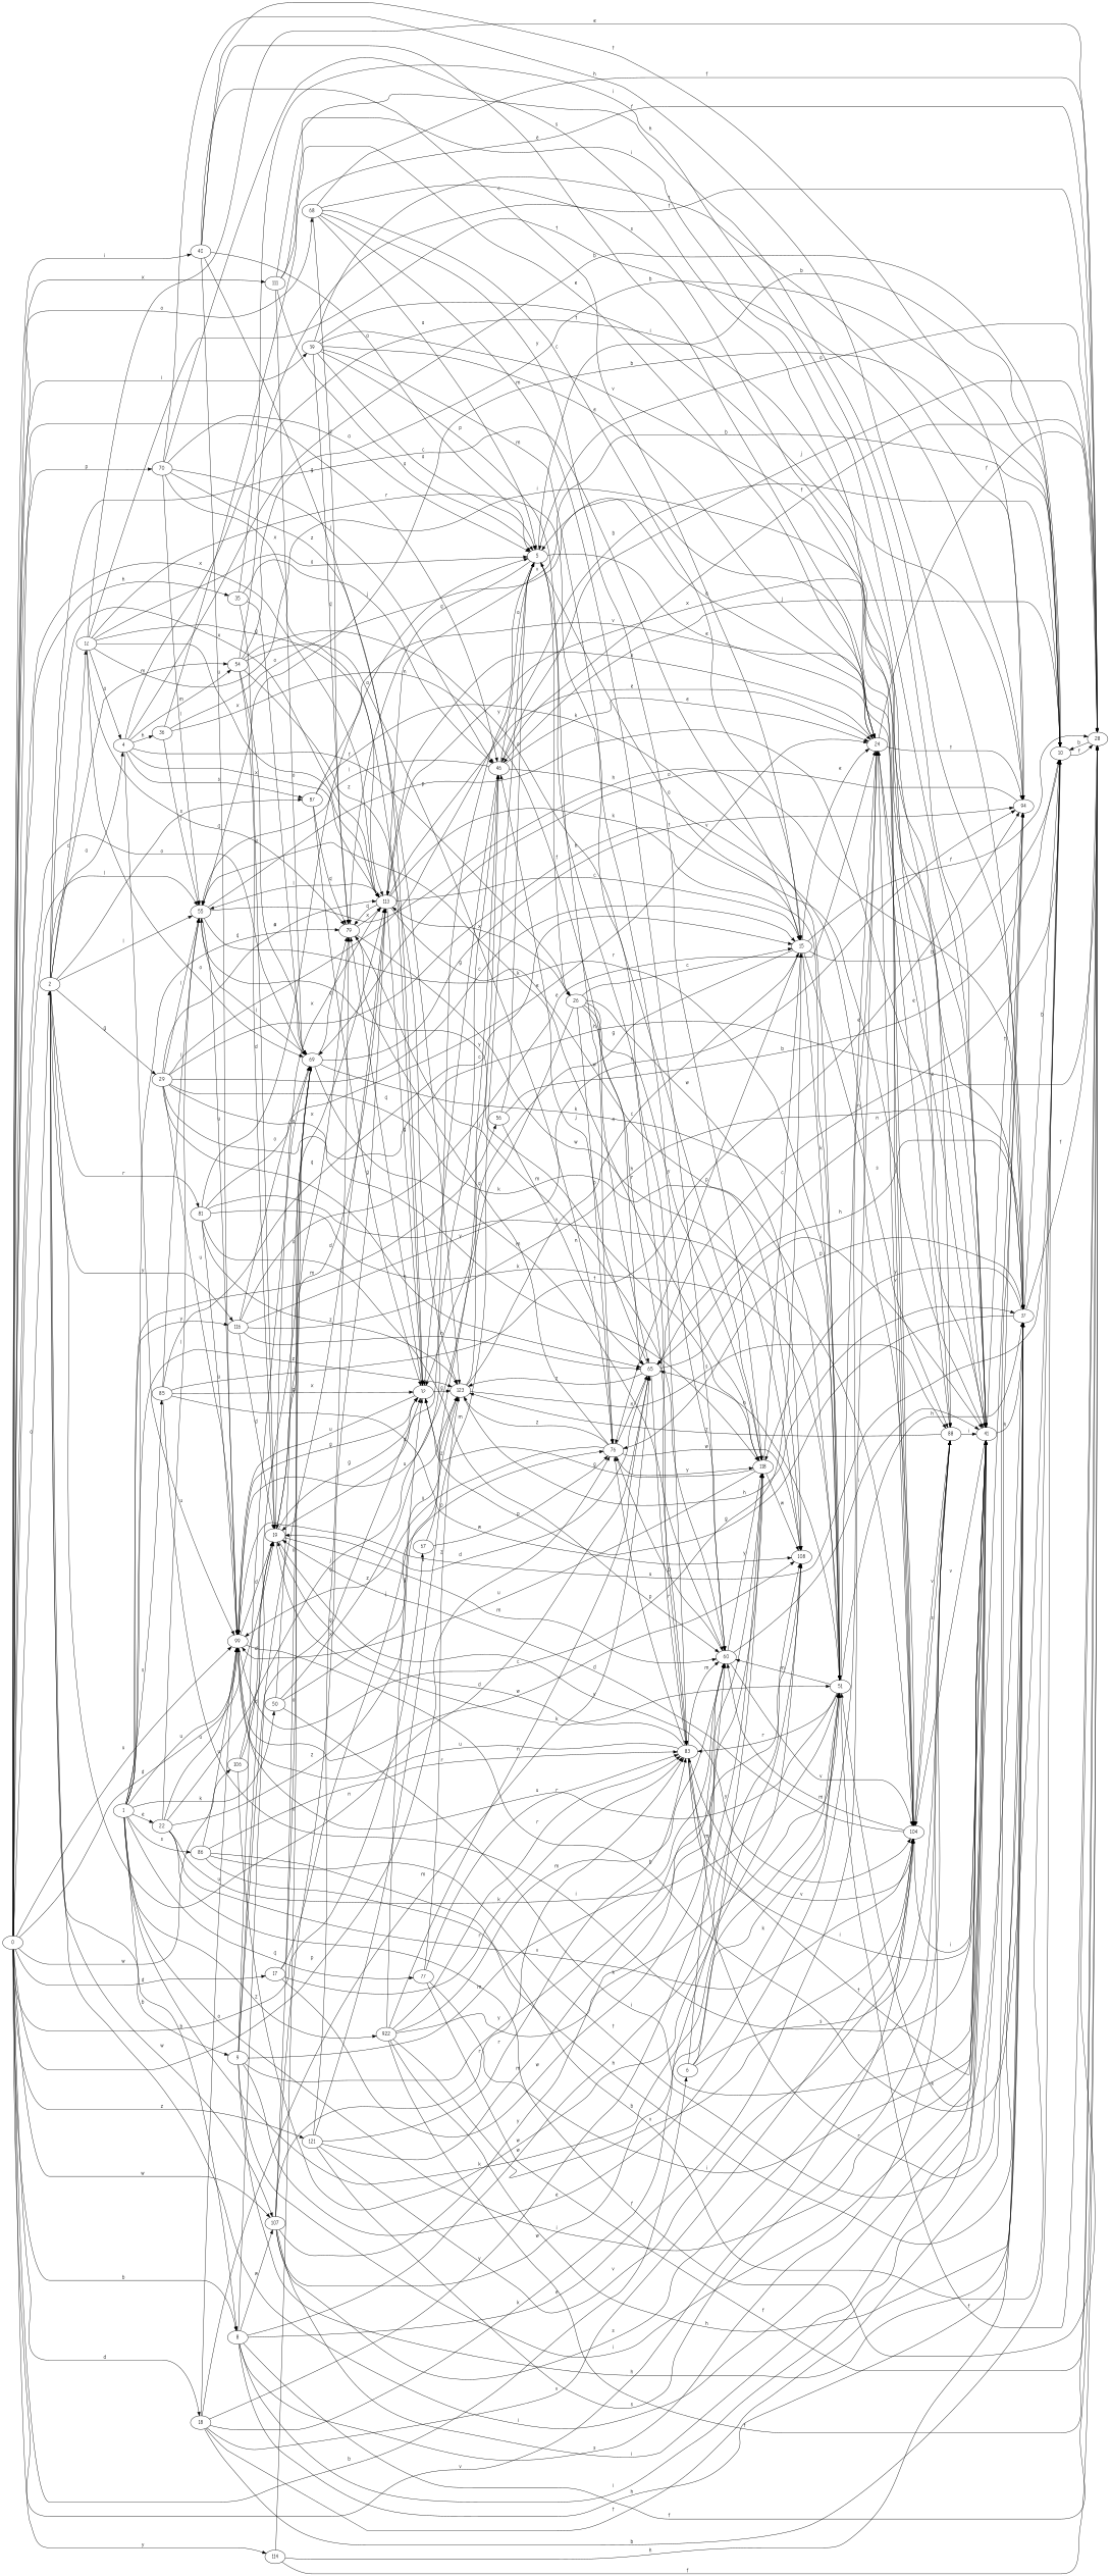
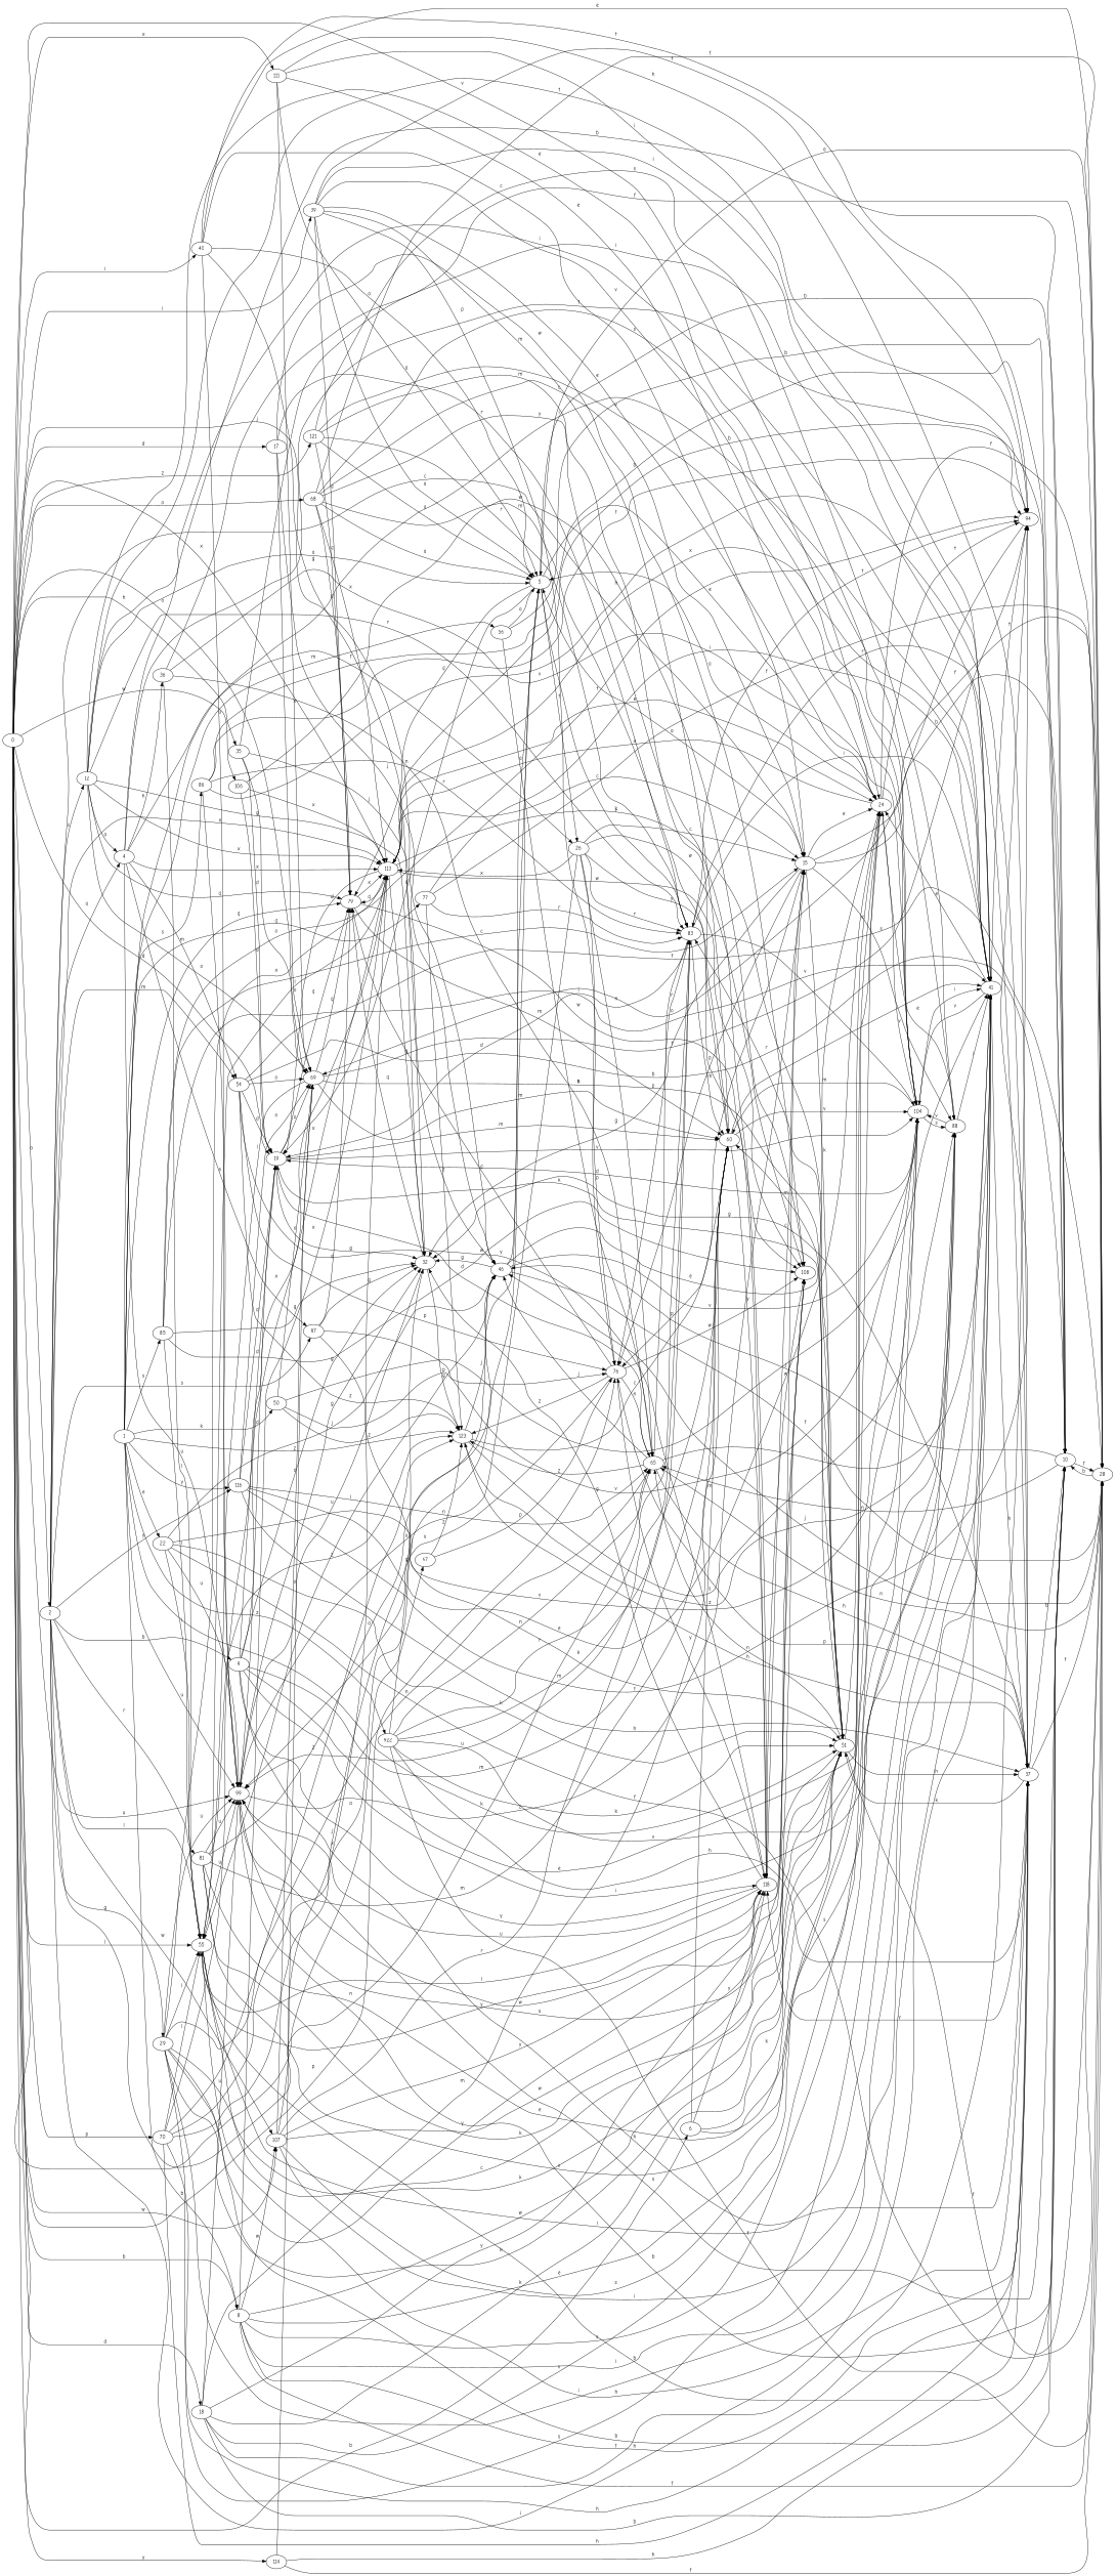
  strict digraph {
    fontname="Comic Neue"
    rankdir=LR
    node [fontname="Comic Neue"]
    edge [fontname="Comic Neue"]
    0
    2
    6
    8
    17
    18
    19
    35
    39
    40
    46
    55
    67
    68
    69
    70
    n17 [label=76]
    99
    104
    106
    107
    n22 [label=111]
    113
    114
    121
    41
    116
    4
    9
    12
    15
    29
    n33 [label=54]
    65
    81
    87
    51
    60
    88
    118
    24
    28
    37
    108
    83
    10
    94
    79
    32
    5
    123
    1
    22
    50
    56
    77
    85
    86
    n59 [label=922]
    26
    36
    0 -> 2 [label=a]
    0 -> 6 [label=b]
    0 -> 8 [label=b]
    0 -> 17 [label=d]
    0 -> 18 [label=d]
    0 -> 19 [label=d]
    0 -> 35 [label=h]
    0 -> 39 [label=i]
    0 -> 40 [label=i]
    0 -> 46 [label=j]
    0 -> 55 [label=l]
    0 -> 67 [label=o]
    0 -> 68 [label=o]
    0 -> 69 [label=o]
    0 -> 70 [label=p]
    0 -> n17 [label=p]
    0 -> 99 [label=u]
    0 -> 104 [label=v]
    0 -> 106 [label=w]
    0 -> 107 [label=w]
    0 -> n22 [label=x]
    0 -> 113 [label=x]
    0 -> 114 [label=y]
    0 -> 121 [label=z]
    2 -> 55 [label=l]
    2 -> 107 [label=w]
    2 -> 113 [label=x]
    2 -> 41 [label=i]
    2 -> 116 [label=y]
    2 -> 4 [label=a]
    2 -> 9 [label=b]
    2 -> 12 [label=c]
    2 -> 15 [label=c]
    2 -> 29 [label=g]
    2 -> n33 [label=m]
    2 -> 65 [label=n]
    2 -> 81 [label=r]
    2 -> 87 [label=s]
    6 -> 51 [label=k]
    6 -> 60 [label=m]
    6 -> 88 [label=s]
    6 -> 118 [label=y]
    8 -> 107 [label=w]
    8 -> 113 [label=x]
    8 -> 41 [label=i]
    8 -> 88 [label=s]
    8 -> 24 [label=e]
    8 -> 28 [label=f]
    8 -> 37 [label=h]
    8 -> 108 [label=w]
    17 -> 46 [label=j]
    17 -> 69 [label=o]
    17 -> 108 [label=w]
    17 -> 83 [label=r]
    18 -> 99 [label=u]
    18 -> 104 [label=v]
    18 -> 51 [label=k]
-   18 -> 65 [label=m]
+   18 -> 60 [label=m]
    18 -> 118 [label=y]
    18 -> 10 [label=b]
    18 -> 94 [label=t]
    19 -> 69 [label=o]
    19 -> 104 [label=v]
    19 -> 51 [label=k]
    19 -> 60 [label=m]
    19 -> 79 [label=q]
    19 -> 32 [label=g]
    35 -> 19 [label=d]
    35 -> 46 [label=j]
    35 -> 69 [label=o]
    35 -> 41 [label=i]
    39 -> n17 [label=p]
    39 -> 104 [label=v]
    39 -> 41 [label=i]
    39 -> 60 [label=m]
    39 -> 24 [label=e]
    39 -> 94 [label=t]
    39 -> 79 [label=q]
    39 -> 5 [label=a]
    40 -> 99 [label=u]
    40 -> 15 [label=c]
    40 -> 24 [label=e]
    40 -> 94 [label=t]
    40 -> 32 [label=g]
    40 -> 5 [label=a]
    46 -> 55 [label=l]
    46 -> 104 [label=v]
    46 -> 24 [label=e]
    46 -> 28 [label=f]
    46 -> 32 [label=g]
    46 -> 5 [label=a]
    55 -> 99 [label=u]
    55 -> 41 [label=i]
    55 -> 51 [label=k]
    55 -> 118 [label=y]
    55 -> 37 [label=h]
    55 -> 10 [label=b]
    67 -> n17 [label=p]
    67 -> 123 [label=z]
+   68 -> 113 [label=x]
    68 -> 15 [label=c]
    68 -> 60 [label=m]
    68 -> 88 [label=s]
    68 -> 118 [label=y]
    68 -> 28 [label=f]
    68 -> 79 [label=q]
    68 -> 5 [label=a]
    69 -> 55 [label=l]
    69 -> 51 [label=k]
    69 -> 60 [label=m]
    69 -> 94 [label=t]
    69 -> 79 [label=q]
    70 -> 46 [label=j]
    70 -> 55 [label=l]
    70 -> 113 [label=x]
    70 -> 88 [label=s]
    70 -> 37 [label=h]
    70 -> 5 [label=a]
    70 -> 123 [label=z]
    n17 -> 99 [label=u]
    n17 -> 65 [label=n]
    n17 -> 118 [label=y]
    n17 -> 108 [label=w]
    n17 -> 79 [label=q]
    n17 -> 123 [label=z]
    99 -> 19 [label=d]
    99 -> 15 [label=c]
    99 -> 108 [label=w]
    99 -> 10 [label=b]
    99 -> 32 [label=g]
    104 -> 19 [label=d]
    104 -> 41 [label=i]
    104 -> 60 [label=m]
    104 -> 88 [label=s]
    106 -> 19 [label=d]
    106 -> 113 [label=x]
    106 -> 108 [label=w]
    107 -> 69 [label=o]
    107 -> 113 [label=x]
    107 -> 41 [label=i]
    107 -> 88 [label=s]
    107 -> 118 [label=y]
    107 -> 108 [label=w]
    107 -> 83 [label=r]
    n22 -> 69 [label=o]
    n22 -> 41 [label=i]
    n22 -> 24 [label=e]
    n22 -> 37 [label=h]
    n22 -> 5 [label=a]
    113 -> 19 [label=d]
    113 -> 55 [label=l]
    113 -> 15 [label=c]
    113 -> 51 [label=k]
    113 -> 24 [label=e]
    113 -> 108 [label=w]
    113 -> 10 [label=b]
    113 -> 79 [label=q]
    113 -> 32 [label=g]
    114 -> 69 [label=o]
    114 -> 28 [label=f]
    114 -> 37 [label=h]
    121 -> 104 [label=v]
    121 -> 60 [label=m]
    121 -> 88 [label=s]
    121 -> 83 [label=r]
    121 -> 79 [label=q]
    121 -> 5 [label=a]
    41 -> 104 [label=v]
    41 -> 113 [label=x]
    41 -> 24 [label=e]
    41 -> 37 [label=h]
    41 -> 94 [label=t]
    116 -> 19 [label=d]
    116 -> 69 [label=o]
    116 -> 65 [label=n]
    116 -> 24 [label=e]
    116 -> 37 [label=h]
    116 -> 94 [label=t]
    4 -> 99 [label=u]
    4 -> 113 [label=x]
    4 -> n33 [label=m]
    4 -> 87 [label=s]
    4 -> 10 [label=b]
    4 -> 94 [label=t]
    4 -> 26 [label=f]
    4 -> 36 [label=h]
    9 -> 19 [label=d]
    9 -> 113 [label=x]
    9 -> 41 [label=i]
    9 -> 60 [label=m]
    9 -> 118 [label=y]
    9 -> 24 [label=e]
    9 -> 37 [label=h]
    9 -> 32 [label=g]
    12 -> 69 [label=o]
    12 -> 113 [label=x]
    12 -> 41 [label=i]
    12 -> 4 [label=a]
    12 -> 28 [label=e]
    12 -> 83 [label=r]
    12 -> 94 [label=t]
    12 -> 79 [label=q]
    12 -> 32 [label=g]
    12 -> 5 [label=a]
    15 -> n17 [label=p]
    15 -> 51 [label=k]
    15 -> 88 [label=s]
    15 -> 24 [label=e]
    15 -> 28 [label=f]
    15 -> 10 [label=b]
    15 -> 32 [label=g]
    15 -> 5 [label=a]
    29 -> 55 [label=l]
    29 -> 99 [label=u]
    29 -> 113 [label=x]
-   29 -> 41 [label=h]
+   29 -> 41 [label=i]
    29 -> 15 [label=c]
    29 -> 65 [label=n]
    29 -> 51 [label=k]
    29 -> 118 [label=y]
    29 -> 37 [label=h]
    29 -> 10 [label=b]
    n33 -> 19 [label=d]
    n33 -> 69 [label=o]
    n33 -> n17 [label=p]
    n33 -> 118 [label=y]
    n33 -> 28 [label=f]
    n33 -> 10 [label=b]
    n33 -> 123 [label=z]
    65 -> 19 [label=d]
    65 -> 46 [label=j]
    65 -> 41 [label=i]
    65 -> 37 [label=h]
    65 -> 83 [label=r]
    65 -> 123 [label=z]
    81 -> 99 [label=u]
    81 -> 104 [label=v]
    81 -> 51 [label=k]
    81 -> 60 [label=m]
    81 -> 24 [label=e]
    81 -> 5 [label=a]
    81 -> 123 [label=z]
    87 -> 104 [label=v]
    87 -> 51 [label=k]
    87 -> 79 [label=q]
    87 -> 32 [label=g]
    51 -> 99 [label=u]
    51 -> 65 [label=n]
    51 -> 60 [label=m]
    51 -> 24 [label=e]
    51 -> 28 [label=f]
    51 -> 37 [label=h]
    51 -> 83 [label=r]
    60 -> n17 [label=p]
    60 -> 104 [label=v]
    60 -> 41 [label=i]
    60 -> 118 [label=y]
    88 -> 104 [label=v]
    88 -> 41 [label=i]
    88 -> 24 [label=e]
    88 -> 123 [label=z]
    118 -> 55 [label=l]
    118 -> 99 [label=u]
    118 -> 15 [label=c]
    118 -> 108 [label=w]
    118 -> 32 [label=g]
    24 -> 104 [label=v]
    24 -> 113 [label=x]
    24 -> 28 [label=f]
    24 -> 94 [label=t]
    24 -> 5 [label=a]
    28 -> 46 [label=j]
    28 -> 65 [label=n]
    28 -> 10 [label=b]
    28 -> 5 [label=a]
    37 -> n17 [label=p]
    37 -> 51 [label=k]
    37 -> 118 [label=y]
    37 -> 28 [label=f]
    37 -> 83 [label=r]
    37 -> 10 [label=b]
    37 -> 32 [label=g]
    83 -> 19 [label=d]
    83 -> n17 [label=p]
    83 -> 99 [label=u]
    83 -> 104 [label=v]
    83 -> 41 [label=i]
    83 -> 60 [label=m]
    83 -> 94 [label=t]
    10 -> 46 [label=j]
    10 -> 99 [label=u]
    10 -> 65 [label=n]
    10 -> 28 [label=f]
    94 -> 69 [label=o]
    79 -> 113 [label=x]
    79 -> 60 [label=m]
    79 -> 108 [label=w]
    32 -> 99 [label=u]
    32 -> 79 [label=q]
    32 -> 123 [label=g]
    5 -> 19 [label=d]
    5 -> 24 [label=e]
    5 -> 83 [label=r]
    5 -> 10 [label=b]
    5 -> 79 [label=q]
    5 -> 26 [label=f]
    123 -> 46 [label=j]
    123 -> 15 [label=c]
    123 -> 88 [label=s]
    123 -> 37 [label=h]
    1 -> 8 [label=b]
    1 -> 99 [label=u]
    1 -> 41 [label=i]
    1 -> 116 [label=y]
    1 -> 51 [label=k]
    1 -> 79 [label=q]
    1 -> 123 [label=z]
    1 -> 22 [label=e]
    1 -> 50 [label=k]
    1 -> 56 [label=m]
    1 -> 77 [label=q]
    1 -> 85 [label=s]
    1 -> 86 [label=s]
    1 -> n59 [label=z]
    22 -> 46 [label=j]
    22 -> 55 [label=l]
    22 -> 99 [label=u]
    22 -> 104 [label=v]
    22 -> 51 [label=k]
    22 -> 28 [label=f]
-   22 -> 123 [label=z]
    50 -> 69 [label=o]
    50 -> n17 [label=p]
    50 -> 41 [label=i]
    50 -> 123 [label=z]
    56 -> 65 [label=n]
    56 -> 10 [label=b]
    56 -> 5 [label=a]
    77 -> 41 [label=i]
    77 -> 28 [label=f]
    77 -> 83 [label=r]
    77 -> 123 [label=z]
    85 -> 55 [label=l]
    85 -> 41 [label=i]
    85 -> 15 [label=c]
    85 -> 108 [label=w]
    85 -> 94 [label=t]
    85 -> 32 [label=g]
    86 -> 99 [label=u]
    86 -> 37 [label=h]
    86 -> 83 [label=r]
    86 -> 10 [label=b]
    86 -> 94 [label=t]
    n59 -> 104 [label=v]
    n59 -> 65 [label=n]
    n59 -> 51 [label=k]
    n59 -> 60 [label=m]
    n59 -> 28 [label=f]
    n59 -> 37 [label=h]
    n59 -> 83 [label=r]
    n59 -> 32 [label=g]
    26 -> n17 [label=p]
    26 -> 99 [label=u]
    26 -> 113 [label=x]
    26 -> 15 [label=c]
    26 -> 65 [label=n]
    26 -> 118 [label=y]
    26 -> 108 [label=w]
    26 -> 83 [label=r]
    36 -> 55 [label=l]
    36 -> 104 [label=v]
    36 -> 65 [label=n]
    36 -> 28 [label=f]
  }
